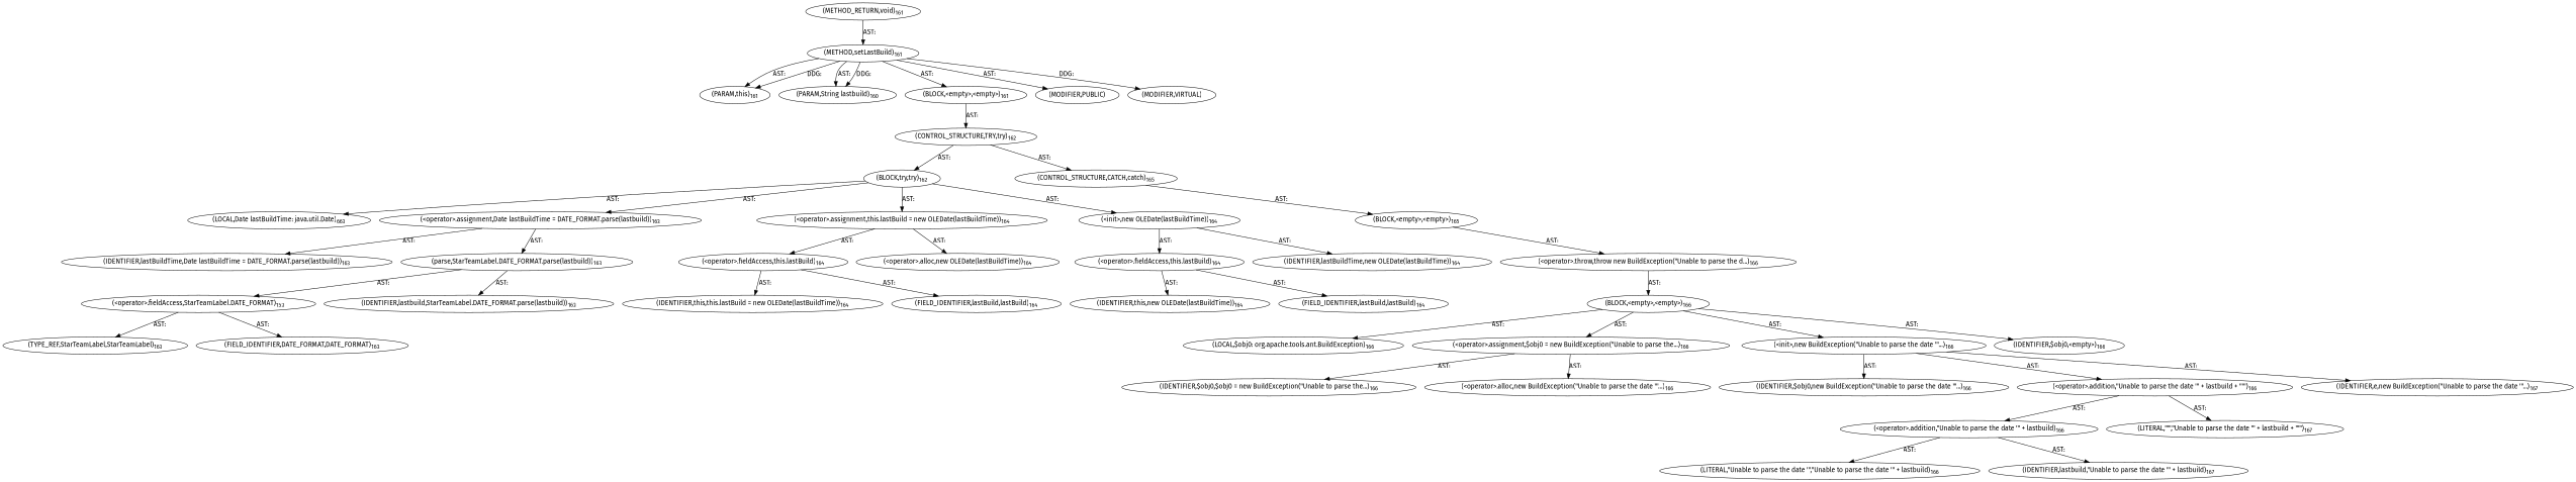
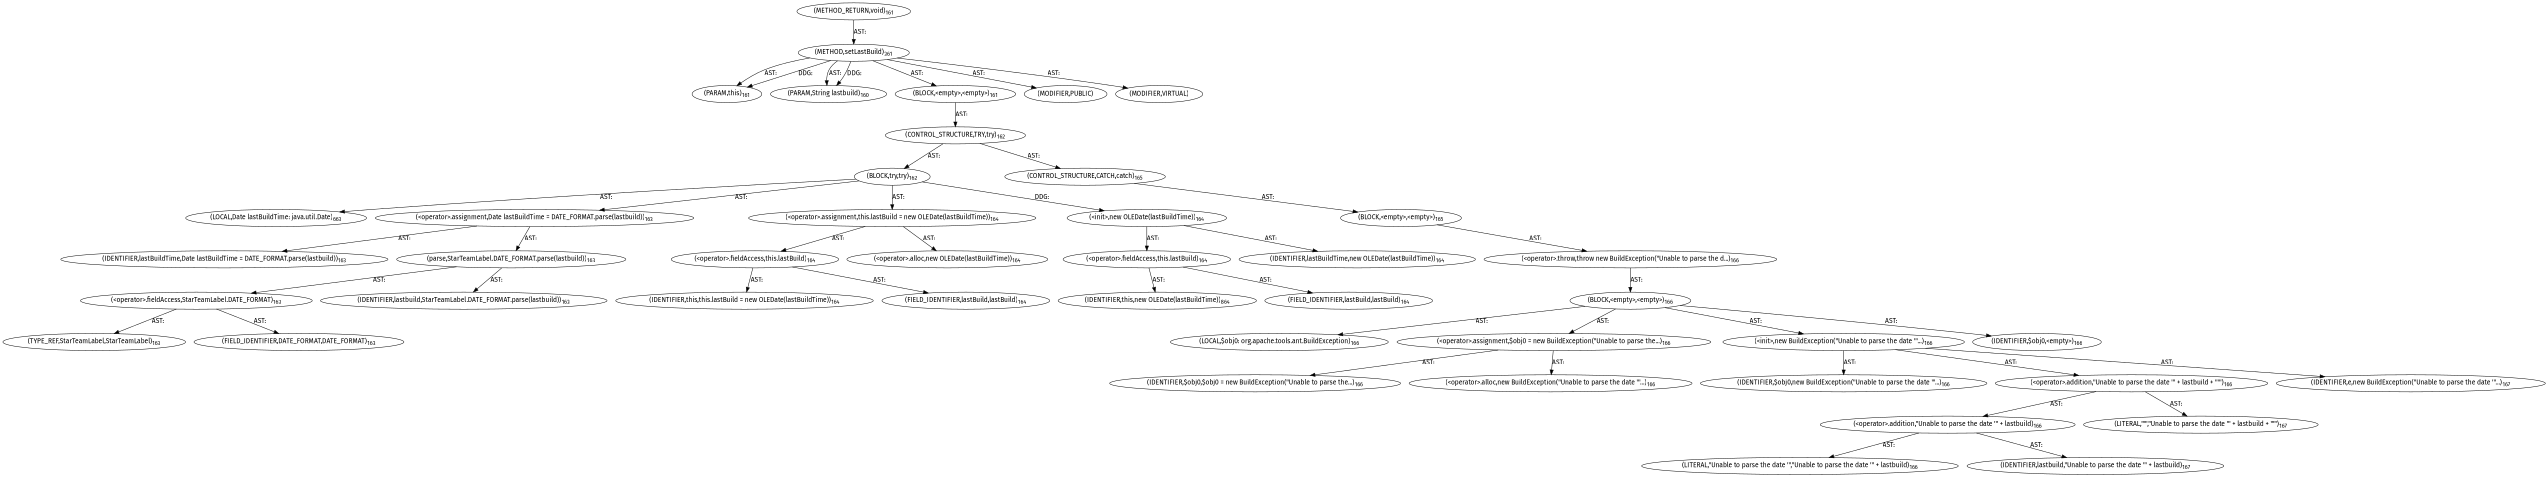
  digraph {
    fontname="Fira Sans"
    node [fontname="Fira Sans"]
    edge [fontname="Fira Sans"]
-   n1 [label=<(METHOD,setLastBuild)<SUB>161</SUB>>]
+   n1 [label=<(METHOD,setLastBuild)<SUB>361</SUB>>]
    n2 [label=<(PARAM,this)<SUB>161</SUB>>]
    n3 [label=<(PARAM,String lastbuild)<SUB>160</SUB>>]
    n4 [label=<(BLOCK,&lt;empty&gt;,&lt;empty&gt;)<SUB>161</SUB>>]
    n5 [label=<(MODIFIER,PUBLIC)>]
    n6 [label=<(MODIFIER,VIRTUAL)>]
    n7 [label=<(CONTROL_STRUCTURE,TRY,try)<SUB>162</SUB>>]
    n8 [label=<(METHOD_RETURN,void)<SUB>161</SUB>>]
    n9 [label=<(BLOCK,try,try)<SUB>162</SUB>>]
    n10 [label=<(CONTROL_STRUCTURE,CATCH,catch)<SUB>165</SUB>>]
    n11 [label=<(LOCAL,Date lastBuildTime: java.util.Date)<SUB>663</SUB>>]
    n12 [label=<(&lt;operator&gt;.assignment,Date lastBuildTime = DATE_FORMAT.parse(lastbuild))<SUB>163</SUB>>]
    n13 [label=<(&lt;operator&gt;.assignment,this.lastBuild = new OLEDate(lastBuildTime))<SUB>164</SUB>>]
    n14 [label=<(&lt;init&gt;,new OLEDate(lastBuildTime))<SUB>164</SUB>>]
    n15 [label=<(BLOCK,&lt;empty&gt;,&lt;empty&gt;)<SUB>165</SUB>>]
    n16 [label=<(IDENTIFIER,lastBuildTime,Date lastBuildTime = DATE_FORMAT.parse(lastbuild))<SUB>163</SUB>>]
    n17 [label=<(parse,StarTeamLabel.DATE_FORMAT.parse(lastbuild))<SUB>163</SUB>>]
    n18 [label=<(&lt;operator&gt;.fieldAccess,this.lastBuild)<SUB>164</SUB>>]
    n19 [label=<(&lt;operator&gt;.alloc,new OLEDate(lastBuildTime))<SUB>164</SUB>>]
    n20 [label=<(&lt;operator&gt;.fieldAccess,this.lastBuild)<SUB>164</SUB>>]
    n21 [label=<(IDENTIFIER,lastBuildTime,new OLEDate(lastBuildTime))<SUB>164</SUB>>]
-   n22 [label=<(&lt;operator&gt;.fieldAccess,StarTeamLabel.DATE_FORMAT)<SUB>153</SUB>>]
+   n22 [label=<(&lt;operator&gt;.fieldAccess,StarTeamLabel.DATE_FORMAT)<SUB>163</SUB>>]
    n23 [label=<(IDENTIFIER,lastbuild,StarTeamLabel.DATE_FORMAT.parse(lastbuild))<SUB>163</SUB>>]
    n24 [label=<(TYPE_REF,StarTeamLabel,StarTeamLabel)<SUB>163</SUB>>]
    n25 [label=<(FIELD_IDENTIFIER,DATE_FORMAT,DATE_FORMAT)<SUB>163</SUB>>]
    n26 [label=<(IDENTIFIER,this,this.lastBuild = new OLEDate(lastBuildTime))<SUB>164</SUB>>]
    n27 [label=<(FIELD_IDENTIFIER,lastBuild,lastBuild)<SUB>164</SUB>>]
-   n28 [label=<(IDENTIFIER,this,new OLEDate(lastBuildTime))<SUB>164</SUB>>]
+   n28 [label=<(IDENTIFIER,this,new OLEDate(lastBuildTime))<SUB>864</SUB>>]
    n29 [label=<(FIELD_IDENTIFIER,lastBuild,lastBuild)<SUB>164</SUB>>]
    n30 [label=<(&lt;operator&gt;.throw,throw new BuildException(&quot;Unable to parse the d...)<SUB>166</SUB>>]
    n31 [label=<(BLOCK,&lt;empty&gt;,&lt;empty&gt;)<SUB>166</SUB>>]
    n32 [label=<(LOCAL,$obj0: org.apache.tools.ant.BuildException)<SUB>166</SUB>>]
    n33 [label=<(&lt;operator&gt;.assignment,$obj0 = new BuildException(&quot;Unable to parse the...)<SUB>166</SUB>>]
    n34 [label=<(&lt;init&gt;,new BuildException(&quot;Unable to parse the date '&quot;...)<SUB>166</SUB>>]
    n35 [label=<(IDENTIFIER,$obj0,&lt;empty&gt;)<SUB>166</SUB>>]
    n36 [label=<(IDENTIFIER,$obj0,$obj0 = new BuildException(&quot;Unable to parse the...)<SUB>166</SUB>>]
    n37 [label=<(&lt;operator&gt;.alloc,new BuildException(&quot;Unable to parse the date '&quot;...)<SUB>166</SUB>>]
    n38 [label=<(IDENTIFIER,$obj0,new BuildException(&quot;Unable to parse the date '&quot;...)<SUB>166</SUB>>]
    n39 [label=<(&lt;operator&gt;.addition,&quot;Unable to parse the date '&quot; + lastbuild + &quot;'&quot;)<SUB>166</SUB>>]
    n40 [label=<(IDENTIFIER,e,new BuildException(&quot;Unable to parse the date '&quot;...)<SUB>167</SUB>>]
    n41 [label=<(&lt;operator&gt;.addition,&quot;Unable to parse the date '&quot; + lastbuild)<SUB>166</SUB>>]
    n42 [label=<(LITERAL,&quot;'&quot;,&quot;Unable to parse the date '&quot; + lastbuild + &quot;'&quot;)<SUB>167</SUB>>]
    n43 [label=<(LITERAL,&quot;Unable to parse the date '&quot;,&quot;Unable to parse the date '&quot; + lastbuild)<SUB>166</SUB>>]
    n44 [label=<(IDENTIFIER,lastbuild,&quot;Unable to parse the date '&quot; + lastbuild)<SUB>167</SUB>>]
    n1 -> n2 [label="AST: "]
    n1 -> n2 [label="DDG: "]
    n1 -> n3 [label="AST: "]
    n1 -> n3 [label="DDG: "]
    n1 -> n4 [label="AST: "]
    n1 -> n5 [label="AST: "]
-   n1 -> n6 [label="DDG: "]
+   n1 -> n6 [label="AST: "]
    n4 -> n7 [label="AST: "]
    n7 -> n9 [label="AST: "]
    n7 -> n10 [label="AST: "]
    n8 -> n1 [label="AST: "]
    n9 -> n11 [label="AST: "]
    n9 -> n12 [label="AST: "]
    n9 -> n13 [label="AST: "]
-   n9 -> n14 [label="AST: "]
+   n9 -> n14 [label="DDG: "]
    n10 -> n15 [label="AST: "]
    n12 -> n16 [label="AST: "]
    n12 -> n17 [label="AST: "]
    n13 -> n18 [label="AST: "]
    n13 -> n19 [label="AST: "]
    n14 -> n20 [label="AST: "]
    n14 -> n21 [label="AST: "]
    n15 -> n30 [label="AST: "]
    n17 -> n22 [label="AST: "]
    n17 -> n23 [label="AST: "]
    n18 -> n26 [label="AST: "]
    n18 -> n27 [label="AST: "]
    n20 -> n28 [label="AST: "]
    n20 -> n29 [label="AST: "]
    n22 -> n24 [label="AST: "]
    n22 -> n25 [label="AST: "]
    n30 -> n31 [label="AST: "]
    n31 -> n32 [label="AST: "]
    n31 -> n33 [label="AST: "]
    n31 -> n34 [label="AST: "]
    n31 -> n35 [label="AST: "]
    n33 -> n36 [label="AST: "]
    n33 -> n37 [label="AST: "]
    n34 -> n38 [label="AST: "]
    n34 -> n39 [label="AST: "]
    n34 -> n40 [label="AST: "]
    n39 -> n41 [label="AST: "]
    n39 -> n42 [label="AST: "]
    n41 -> n43 [label="AST: "]
    n41 -> n44 [label="AST: "]
  }
